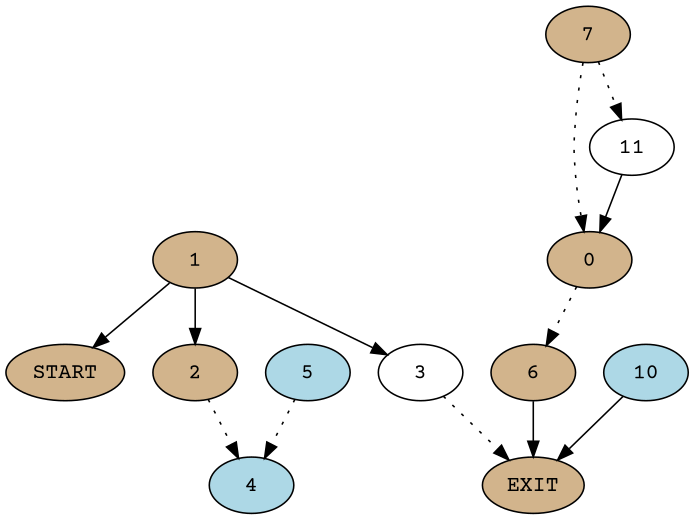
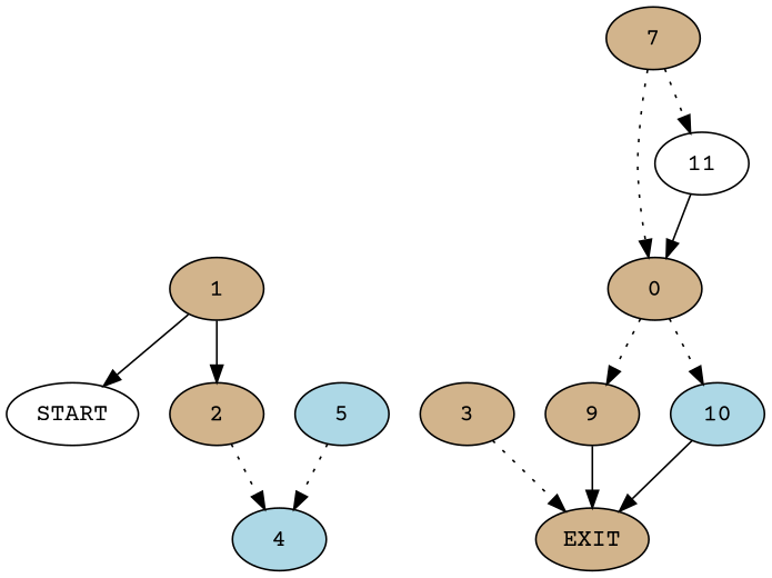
  digraph {
    fontname="Courier Prime"
    node [fillcolor=tan fontname="Courier Prime" style=filled]
    edge [fontname="Courier Prime" style=dotted]
-   n1 [label=START]
+   n1 [fillcolor=white label=START]
    1
    2
-   3 [fillcolor=white]
+   3
    n5 [label=EXIT]
    4 [fillcolor=lightblue]
    5 [fillcolor=lightblue]
    n8 [label=0]
    7
    11 [fillcolor=white]
-   9 [label=6]
+   9
    10 [fillcolor=lightblue]
    1 -> n1 [style=solid]
    1 -> 2 [style=solid]
-   1 -> 3 [style=solid]
    2 -> 4
    3 -> n5
    5 -> 4
    n8 -> 9
+   n8 -> 10
    7 -> n8
    7 -> 11
    11 -> n8 [style=solid]
    9 -> n5 [style=solid]
    10 -> n5 [style=solid]
  }
